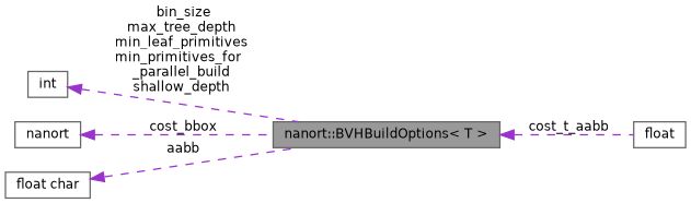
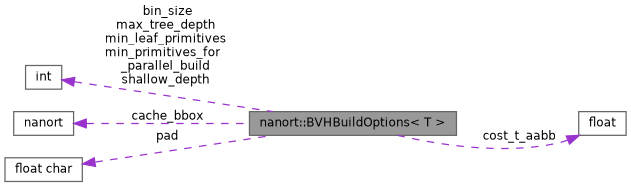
  digraph {
    rankdir=LR
    node [color=gray40 fillcolor=white fontname=Helvetica fontsize=10 shape=box style=filled]
    edge [color=darkorchid3 dir=back fontname=Helvetica fontsize=10 labelfontname=Helvetica labelfontsize=10 style=dashed]
    n1 [fillcolor=grey60 fontcolor=black height=0.2 label="nanort::BVHBuildOptions\< T \>" width=0.4]
    n2 [height=0.2 label=float width=0.4]
    n3 [height=0.2 label=int width=0.4]
    n4 [height=0.2 label=nanort width=0.4]
    n5 [height=0.2 label="float char" width=0.4]
-   n1 -> n2 [label=" cost_t_aabb"]
+   n2 -> n1 [label=" cost_t_aabb"]
    n3 -> n1 [label=" bin_size\nmax_tree_depth\nmin_leaf_primitives\nmin_primitives_for\l_parallel_build\nshallow_depth"]
-   n4 -> n1 [label=" cost_bbox"]
-   n5 -> n1 [label=" aabb"]
+   n4 -> n1 [label=" cache_bbox"]
+   n5 -> n1 [label=" pad"]
  }
